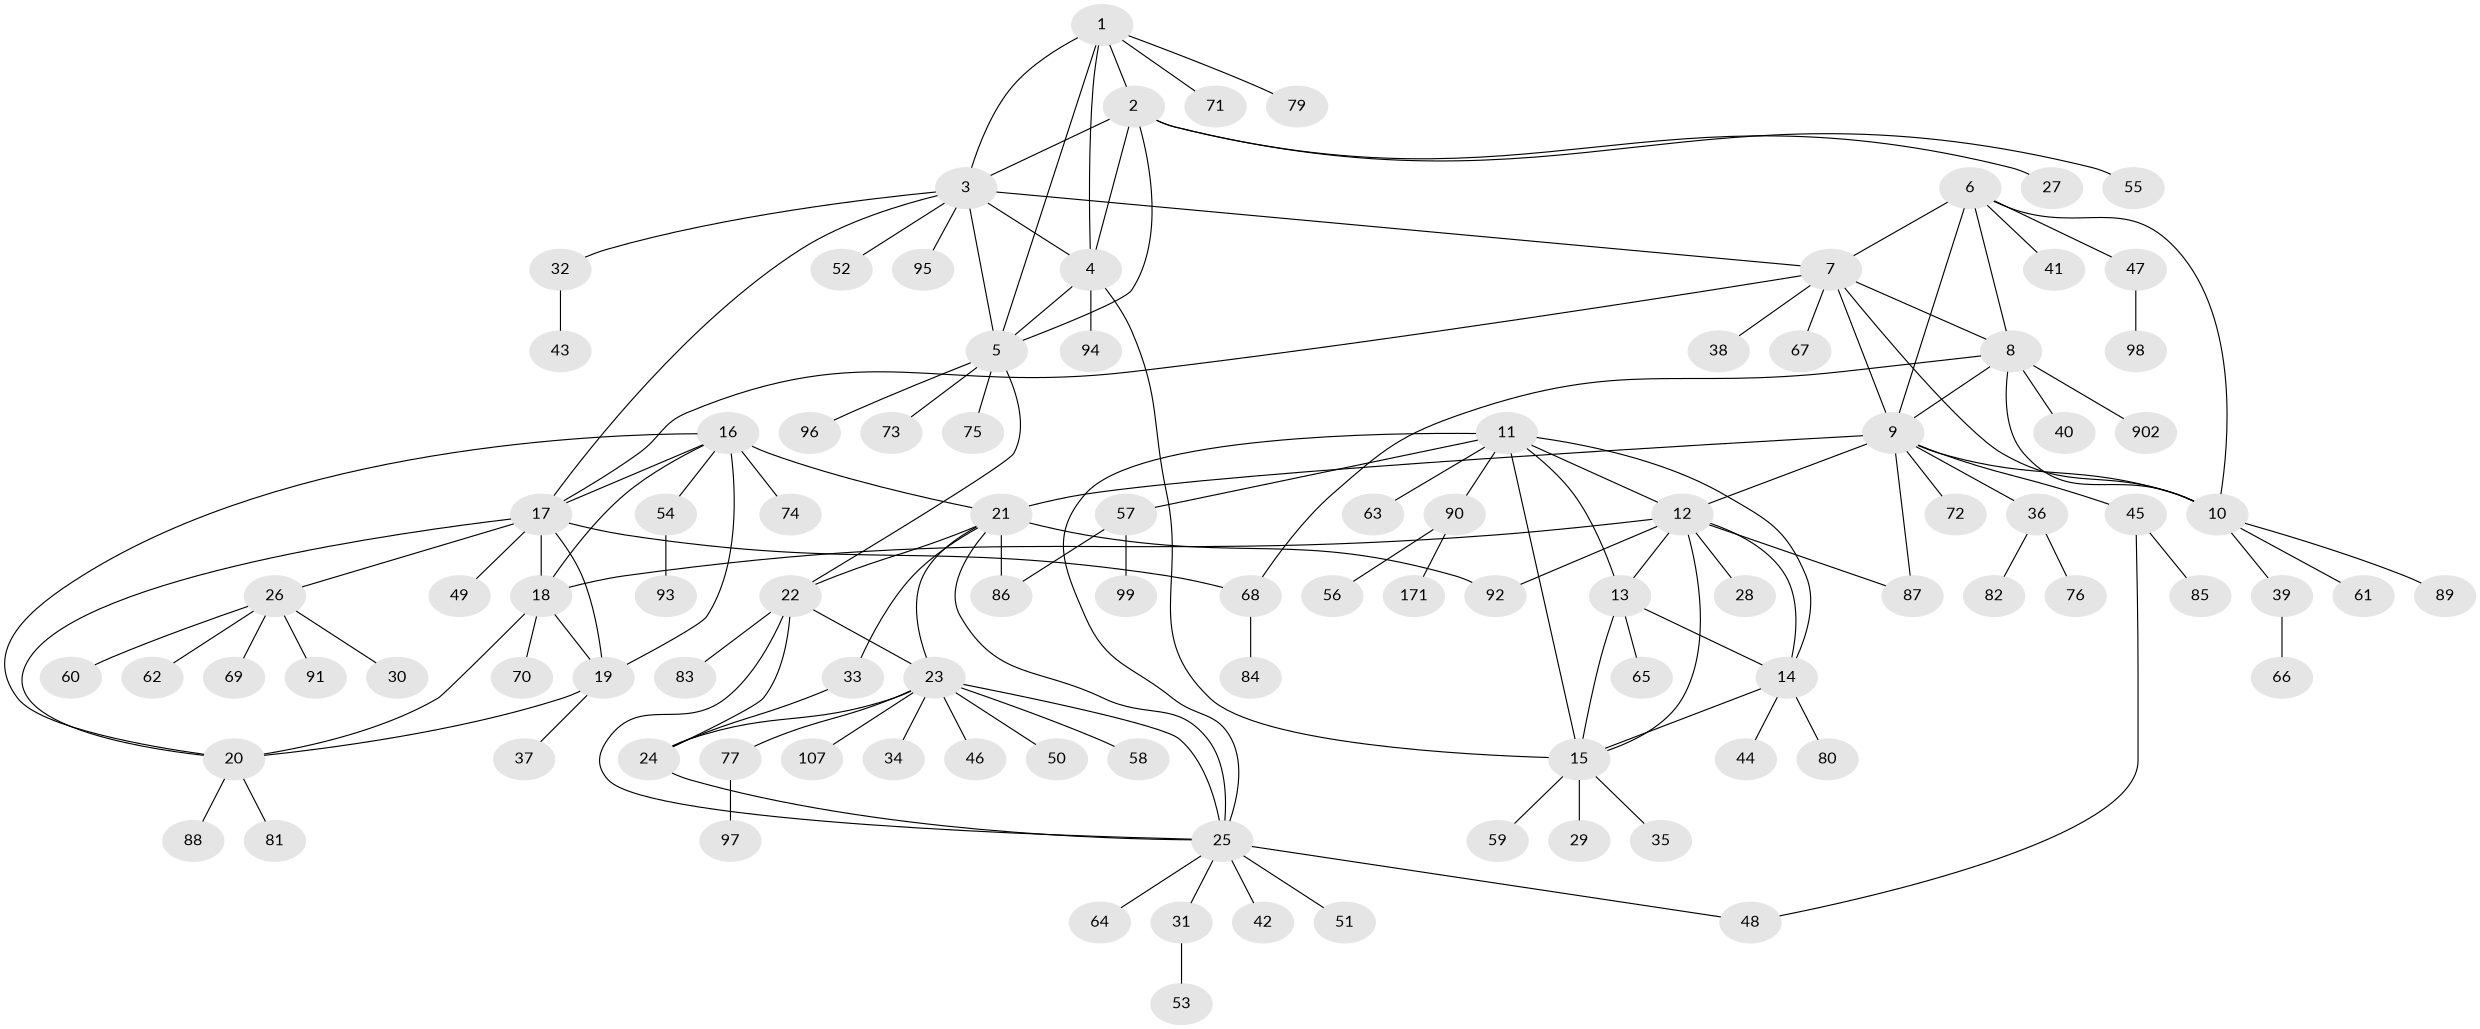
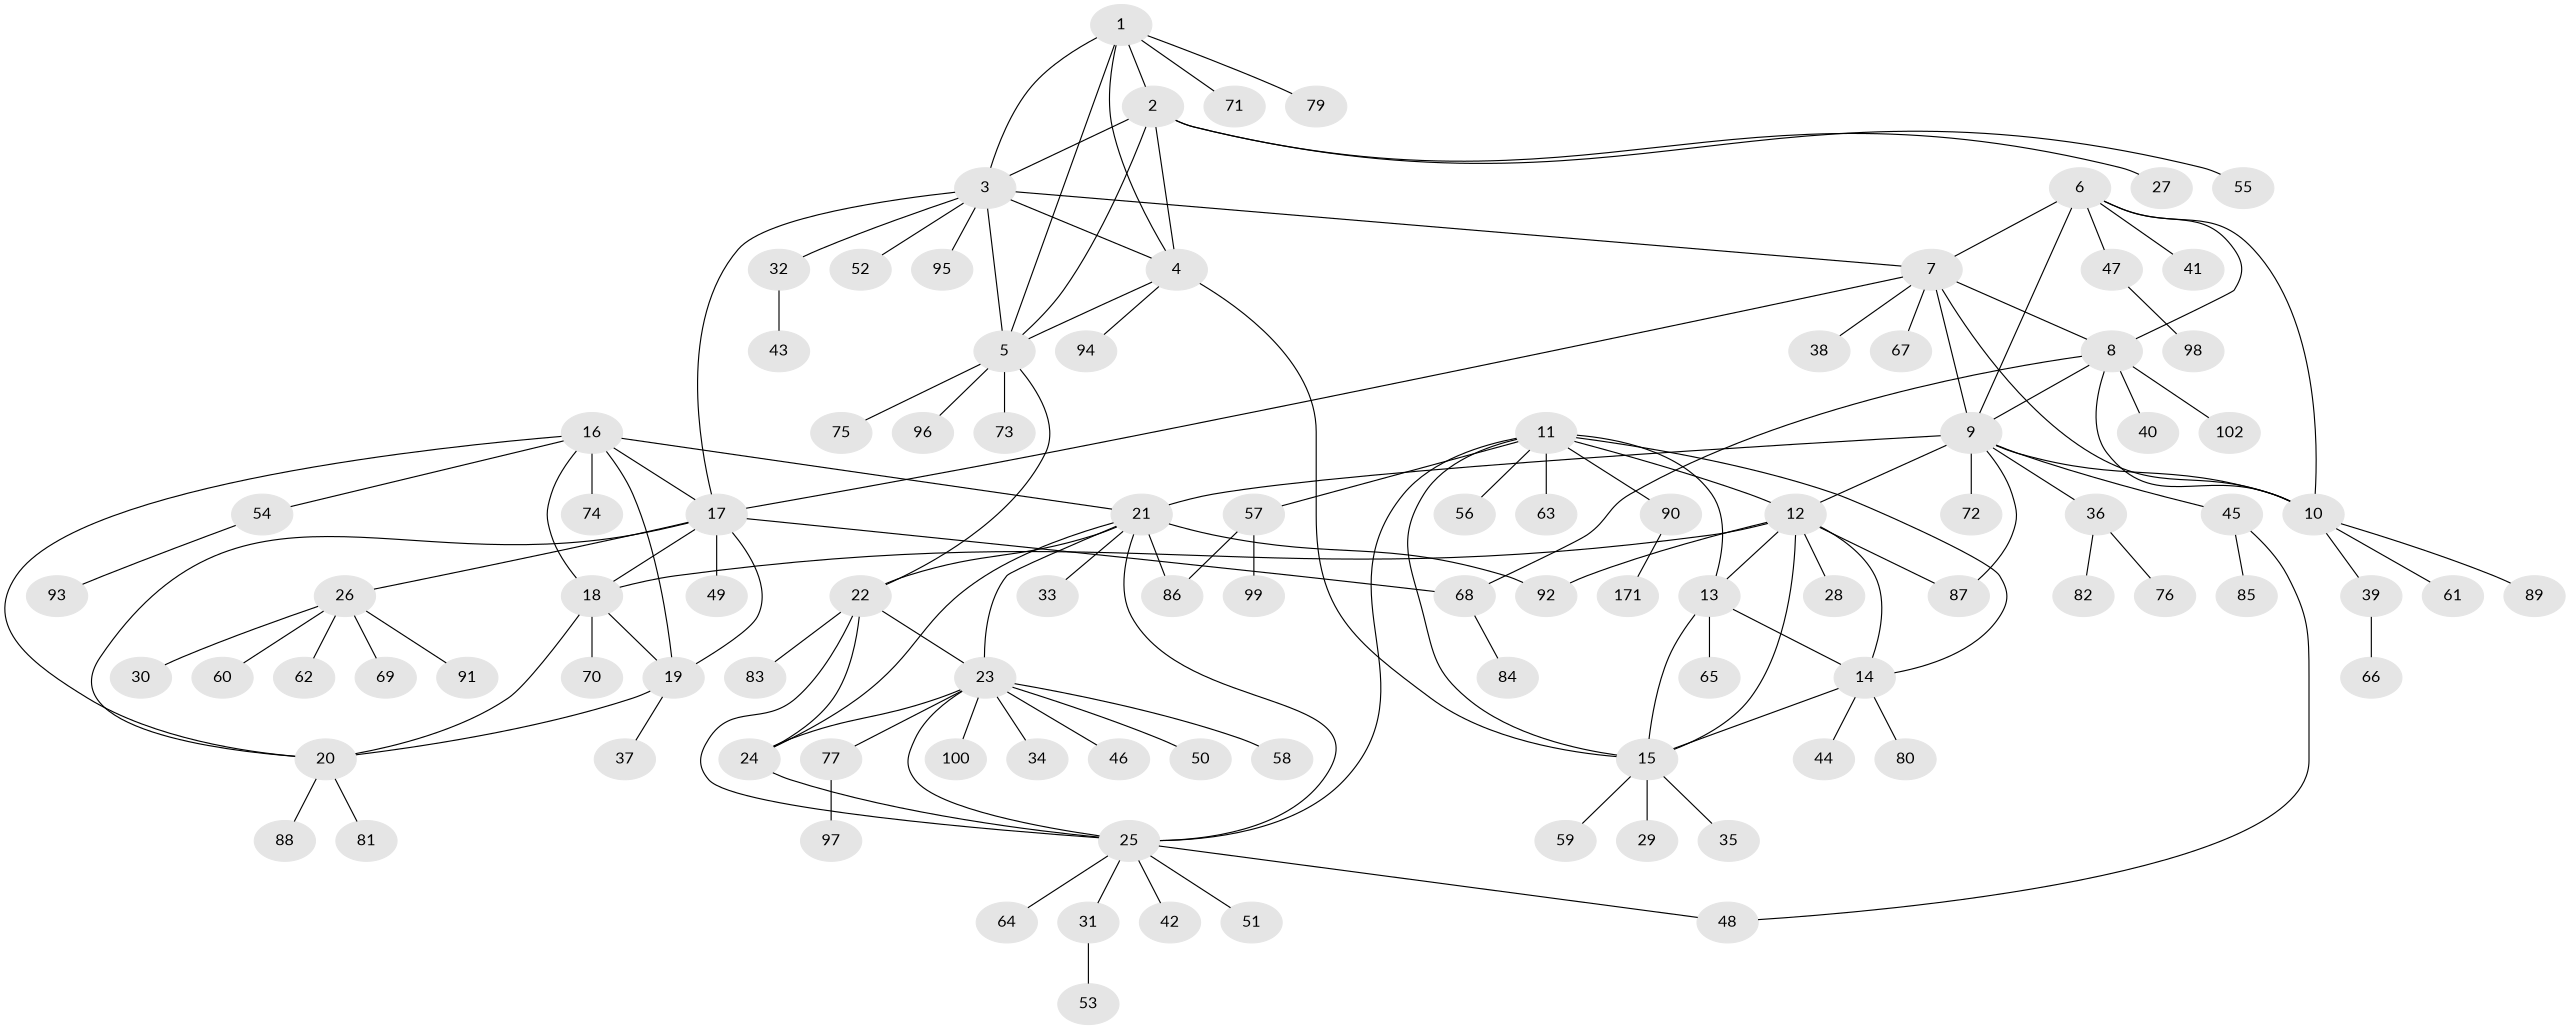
  graph {
    fontname=Lato
    node [color=gray90 fontname=Lato style=filled]
    edge [fontname=Lato]
    1
    2
    3
    4
    5
    71
    79
    27
    55
    7
    17
    32
    52
    95
    15
    94
    22
    73
    75
    96
    8
    9
    10
    38
    67
    68
    18
    19
    20
    26
    49
    43
    29
    35
    59
    25
    23
    24
    83
    6
    41
    47
    40
-   102 [label=902]
+   102
    12
    21
    36
    45
    72
    87
    39
    61
    89
    98
    84
    13
    14
    28
    92
    33
    86
    76
    82
    48
    85
    66
    11
    56
    57
    63
    90
    65
    44
    80
    31
    42
    51
    64
    99
    n80 [label=171]
    70
    16
    54
    74
    37
    81
    88
    93
    30
    60
    62
    69
    91
    34
    46
    50
    58
    77
-   100 [label=107]
+   100
    97
    53
    1 -- 2
    1 -- 3
    1 -- 4
    1 -- 5
    1 -- 71
    1 -- 79
    2 -- 3
    2 -- 4
    2 -- 5
    2 -- 27
    2 -- 55
    3 -- 4
    3 -- 5
    3 -- 7
    3 -- 17
    3 -- 32
    3 -- 52
    3 -- 95
    4 -- 5
    4 -- 15
    4 -- 94
    5 -- 22
    5 -- 73
    5 -- 75
    5 -- 96
    7 -- 17
    7 -- 8
    7 -- 9
    7 -- 10
    7 -- 38
    7 -- 67
    17 -- 68
    17 -- 18
    17 -- 19
    17 -- 20
    17 -- 26
    17 -- 49
    32 -- 43
    15 -- 29
    15 -- 35
    15 -- 59
    22 -- 25
    22 -- 23
    22 -- 24
    22 -- 83
    8 -- 9
    8 -- 10
    8 -- 68
    8 -- 40
    8 -- 102
    9 -- 10
    9 -- 12
    9 -- 21
    9 -- 36
    9 -- 45
    9 -- 72
    9 -- 87
    10 -- 39
    10 -- 61
    10 -- 89
    68 -- 84
    18 -- 19
    18 -- 20
    18 -- 70
    19 -- 20
    19 -- 37
    20 -- 81
    20 -- 88
    26 -- 30
    26 -- 60
    26 -- 62
    26 -- 69
    26 -- 91
    25 -- 48
    25 -- 31
    25 -- 42
    25 -- 51
    25 -- 64
    23 -- 25
    23 -- 24
    23 -- 34
    23 -- 46
    23 -- 50
    23 -- 58
    23 -- 77
    23 -- 100
    24 -- 25
    6 -- 7
    6 -- 8
    6 -- 9
    6 -- 10
    6 -- 41
    6 -- 47
    47 -- 98
    12 -- 15
    12 -- 18
    12 -- 87
    12 -- 13
    12 -- 14
    12 -- 28
    12 -- 92
    21 -- 22
    21 -- 25
    21 -- 23
-   33 -- 24
+   21 -- 24
    21 -- 92
    21 -- 33
    21 -- 86
    36 -- 76
    36 -- 82
    45 -- 48
    45 -- 85
    39 -- 66
    13 -- 15
    13 -- 14
    13 -- 65
    14 -- 15
    14 -- 44
    14 -- 80
    11 -- 15
    11 -- 25
    11 -- 12
    11 -- 13
    11 -- 14
-   90 -- 56
+   11 -- 56
    11 -- 57
    11 -- 63
    11 -- 90
    57 -- 86
    57 -- 99
    90 -- n80
    31 -- 53
    16 -- 17
    16 -- 18
    16 -- 19
    16 -- 20
    16 -- 21
    16 -- 54
    16 -- 74
    54 -- 93
    77 -- 97
  }
